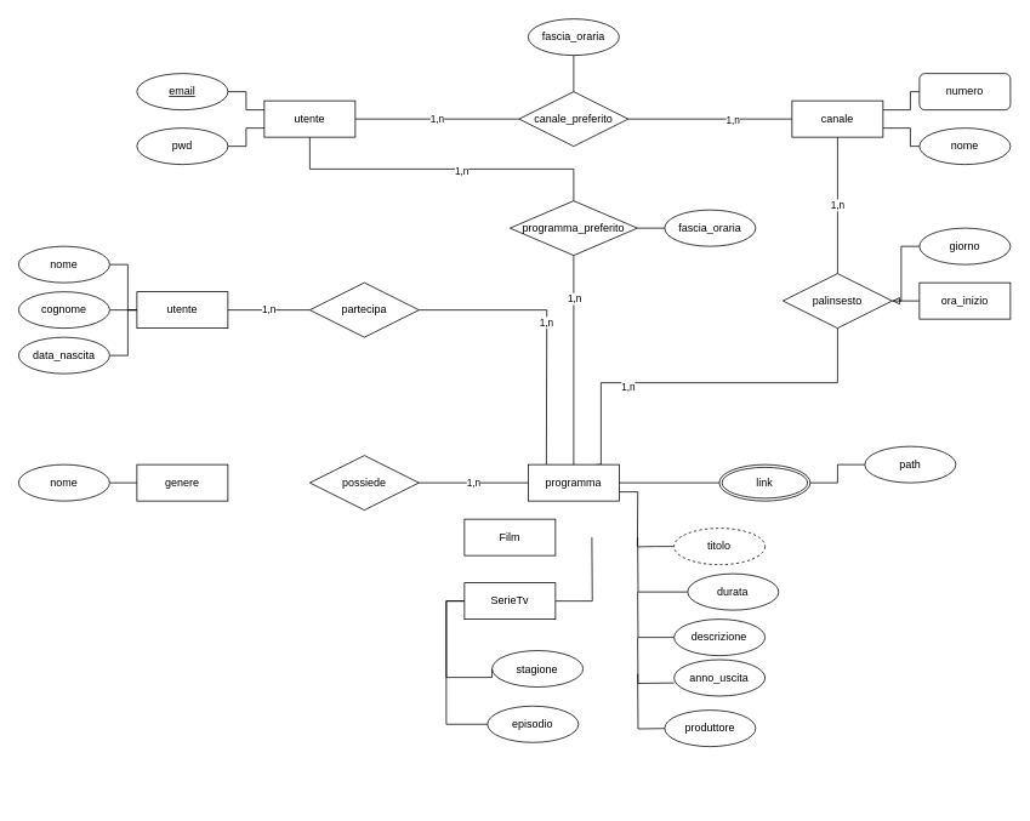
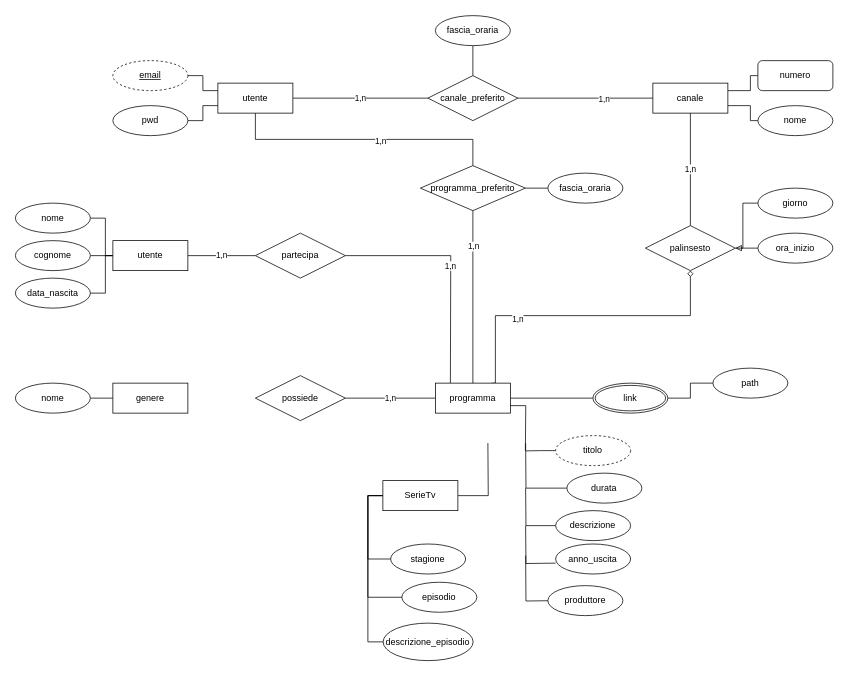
  <mxCell id="0" />
  <mxCell id="1" parent="0" />
  <mxCell id="2" value="1,n" style="edgeStyle=orthogonalEdgeStyle;rounded=0;orthogonalLoop=1;jettySize=auto;html=1;exitX=1;exitY=0.5;exitDx=0;exitDy=0;entryX=0;entryY=0.5;entryDx=0;entryDy=0;endArrow=none;endFill=0;" parent="1" source="5" target="32" edge="1"><mxGeometry relative="1" as="geometry" /></mxCell>
  <mxCell id="3" style="rounded=0;orthogonalLoop=1;jettySize=auto;html=1;exitX=0.5;exitY=1;exitDx=0;exitDy=0;endArrow=none;endFill=0;edgeStyle=orthogonalEdgeStyle;" parent="1" source="5" target="36" edge="1"><mxGeometry relative="1" as="geometry" /></mxCell>
  <mxCell id="4" value="1,n" style="edgeLabel;html=1;align=center;verticalAlign=middle;resizable=0;points=[];" parent="3" vertex="1" connectable="0"><mxGeometry x="0.12" y="-1" relative="1" as="geometry"><mxPoint x="-1" as="offset" /></mxGeometry></mxCell>
  <mxCell id="5" value="utente" style="whiteSpace=wrap;html=1;align=center;" parent="1" vertex="1"><mxGeometry x="290" y="110" width="100" height="40" as="geometry" /></mxCell>
  <mxCell id="6" style="edgeStyle=orthogonalEdgeStyle;rounded=0;orthogonalLoop=1;jettySize=auto;html=1;exitX=1;exitY=0.25;exitDx=0;exitDy=0;entryX=0;entryY=0.5;entryDx=0;entryDy=0;endArrow=none;endFill=0;" parent="1" source="7" target="12" edge="1"><mxGeometry relative="1" as="geometry"><Array as="points"><mxPoint x="1000" y="120" /></Array></mxGeometry></mxCell>
  <mxCell id="7" value="canale" style="whiteSpace=wrap;html=1;align=center;" parent="1" vertex="1"><mxGeometry x="870" y="110" width="100" height="40" as="geometry" /></mxCell>
  <mxCell id="8" style="edgeStyle=orthogonalEdgeStyle;rounded=0;orthogonalLoop=1;jettySize=auto;html=1;endArrow=none;endFill=0;entryX=0;entryY=0.75;entryDx=0;entryDy=0;" parent="1" source="9" target="5" edge="1"><mxGeometry relative="1" as="geometry"><mxPoint x="270" y="280" as="targetPoint" /></mxGeometry></mxCell>
  <mxCell id="9" value="pwd" style="ellipse;whiteSpace=wrap;html=1;align=center;" parent="1" vertex="1"><mxGeometry x="150" y="140" width="100" height="40" as="geometry" /></mxCell>
  <mxCell id="10" style="edgeStyle=orthogonalEdgeStyle;rounded=0;orthogonalLoop=1;jettySize=auto;html=1;exitX=1;exitY=0.5;exitDx=0;exitDy=0;entryX=0;entryY=0.25;entryDx=0;entryDy=0;endArrow=none;endFill=0;" parent="1" source="11" target="5" edge="1"><mxGeometry relative="1" as="geometry" /></mxCell>
- <mxCell id="11" value="email" style="ellipse;whiteSpace=wrap;html=1;align=center;fontStyle=4;" parent="1" vertex="1"><mxGeometry x="150" y="80" width="100" height="40" as="geometry" /></mxCell>
+ <mxCell id="11" value="email" style="ellipse;whiteSpace=wrap;html=1;align=center;fontStyle=4;dashed=1;" parent="1" vertex="1"><mxGeometry x="150" y="80" width="100" height="40" as="geometry" /></mxCell>
  <mxCell id="12" value="numero" style="whiteSpace=wrap;html=1;align=center;rounded=1;" parent="1" vertex="1"><mxGeometry x="1010" y="80" width="100" height="40" as="geometry" /></mxCell>
  <mxCell id="13" style="edgeStyle=orthogonalEdgeStyle;rounded=0;orthogonalLoop=1;jettySize=auto;html=1;endArrow=none;endFill=0;" parent="1" source="14" edge="1"><mxGeometry relative="1" as="geometry"><mxPoint x="700.33" y="590" as="targetPoint" /></mxGeometry></mxCell>
  <mxCell id="14" value="durata" style="ellipse;whiteSpace=wrap;html=1;align=center;" parent="1" vertex="1"><mxGeometry x="755.33" y="630" width="100" height="40" as="geometry" /></mxCell>
  <mxCell id="15" style="edgeStyle=orthogonalEdgeStyle;rounded=0;orthogonalLoop=1;jettySize=auto;html=1;exitX=0;exitY=0.5;exitDx=0;exitDy=0;endArrow=none;endFill=0;" parent="1" source="16" edge="1"><mxGeometry relative="1" as="geometry"><mxPoint x="700.33" y="650" as="targetPoint" /></mxGeometry></mxCell>
  <mxCell id="16" value="descrizione" style="ellipse;whiteSpace=wrap;html=1;align=center;" parent="1" vertex="1"><mxGeometry x="740.33" y="680" width="100" height="40" as="geometry" /></mxCell>
  <mxCell id="17" value="1,n" style="edgeStyle=orthogonalEdgeStyle;rounded=0;orthogonalLoop=1;jettySize=auto;html=1;endArrow=none;endFill=0;exitX=1;exitY=0.5;exitDx=0;exitDy=0;" parent="1" source="45" edge="1"><mxGeometry relative="1" as="geometry"><mxPoint x="600" y="510" as="targetPoint" /><mxPoint x="560.005" y="420.053" as="sourcePoint" /></mxGeometry></mxCell>
  <mxCell id="18" value="1,n" style="edgeStyle=orthogonalEdgeStyle;rounded=0;orthogonalLoop=1;jettySize=auto;html=1;entryX=0;entryY=0.5;entryDx=0;entryDy=0;endArrow=none;endFill=0;exitX=1;exitY=0.5;exitDx=0;exitDy=0;" parent="1" source="63" edge="1"><mxGeometry relative="1" as="geometry"><mxPoint x="340" y="340" as="targetPoint" /><mxPoint x="300" y="340" as="sourcePoint" /></mxGeometry></mxCell>
  <mxCell id="19" value="1,n" style="edgeStyle=orthogonalEdgeStyle;rounded=0;orthogonalLoop=1;jettySize=auto;html=1;entryX=0;entryY=0.5;entryDx=0;entryDy=0;endArrow=none;endFill=0;" parent="1" source="20" target="26" edge="1"><mxGeometry relative="1" as="geometry"><mxPoint x="574" y="530" as="targetPoint" /></mxGeometry></mxCell>
  <mxCell id="20" value="possiede" style="shape=rhombus;perimeter=rhombusPerimeter;whiteSpace=wrap;html=1;align=center;" parent="1" vertex="1"><mxGeometry x="340" y="500" width="120" height="60" as="geometry" /></mxCell>
  <mxCell id="21" value="genere" style="whiteSpace=wrap;html=1;align=center;" parent="1" vertex="1"><mxGeometry x="150" y="510" width="100" height="40" as="geometry" /></mxCell>
  <mxCell id="22" style="edgeStyle=orthogonalEdgeStyle;rounded=0;orthogonalLoop=1;jettySize=auto;html=1;exitX=1;exitY=0.75;exitDx=0;exitDy=0;endArrow=none;endFill=0;" parent="1" source="26" edge="1"><mxGeometry relative="1" as="geometry"><mxPoint x="699.997" y="600" as="targetPoint" /><mxPoint x="750.33" y="540" as="sourcePoint" /></mxGeometry></mxCell>
- <mxCell id="23" style="edgeStyle=orthogonalEdgeStyle;rounded=0;orthogonalLoop=1;jettySize=auto;html=1;exitX=0.75;exitY=0;exitDx=0;exitDy=0;entryX=0.5;entryY=1;entryDx=0;entryDy=0;endArrow=none;endFill=0;" parent="1" source="26" target="55" edge="1"><mxGeometry relative="1" as="geometry"><Array as="points"><mxPoint x="660" y="510" /><mxPoint x="660" y="420" /><mxPoint x="920" y="420" /></Array></mxGeometry></mxCell>
+ <mxCell id="23" style="edgeStyle=orthogonalEdgeStyle;rounded=0;orthogonalLoop=1;jettySize=auto;html=1;exitX=0.75;exitY=0;exitDx=0;exitDy=0;entryX=0.5;entryY=1;entryDx=0;entryDy=0;endArrow=diamond;endFill=0;" parent="1" source="26" target="55" edge="1"><mxGeometry relative="1" as="geometry"><Array as="points"><mxPoint x="660" y="510" /><mxPoint x="660" y="420" /><mxPoint x="920" y="420" /></Array></mxGeometry></mxCell>
  <mxCell id="24" value="1,n" style="edgeLabel;html=1;align=center;verticalAlign=middle;resizable=0;points=[];" parent="23" vertex="1" connectable="0"><mxGeometry x="-0.403" y="-4" relative="1" as="geometry"><mxPoint as="offset" /></mxGeometry></mxCell>
  <mxCell id="25" style="edgeStyle=orthogonalEdgeStyle;rounded=0;orthogonalLoop=1;jettySize=auto;html=1;exitX=1;exitY=0.5;exitDx=0;exitDy=0;entryX=0;entryY=0.5;entryDx=0;entryDy=0;endArrow=none;endFill=0;" parent="1" source="26" target="64" edge="1"><mxGeometry relative="1" as="geometry" /></mxCell>
  <mxCell id="26" value="programma" style="whiteSpace=wrap;html=1;align=center;" parent="1" vertex="1"><mxGeometry x="580" y="510" width="100" height="40" as="geometry" /></mxCell>
  <mxCell id="27" style="edgeStyle=orthogonalEdgeStyle;rounded=0;orthogonalLoop=1;jettySize=auto;html=1;exitX=0;exitY=0.5;exitDx=0;exitDy=0;startArrow=none;startFill=0;endArrow=none;endFill=0;" parent="1" edge="1"><mxGeometry relative="1" as="geometry"><mxPoint x="700.33" y="700" as="targetPoint" /><mxPoint x="740.33" y="750" as="sourcePoint" /></mxGeometry></mxCell>
  <mxCell id="28" style="edgeStyle=orthogonalEdgeStyle;rounded=0;orthogonalLoop=1;jettySize=auto;html=1;exitX=0;exitY=0.5;exitDx=0;exitDy=0;startArrow=none;startFill=0;endArrow=none;endFill=0;" parent="1" edge="1"><mxGeometry relative="1" as="geometry"><mxPoint x="700.33" y="740" as="targetPoint" /><mxPoint x="740.33" y="800" as="sourcePoint" /></mxGeometry></mxCell>
  <mxCell id="29" style="edgeStyle=orthogonalEdgeStyle;rounded=0;orthogonalLoop=1;jettySize=auto;html=1;exitX=1;exitY=0.5;exitDx=0;exitDy=0;entryX=0;entryY=0.5;entryDx=0;entryDy=0;endArrow=none;endFill=0;" parent="1" source="32" target="7" edge="1"><mxGeometry relative="1" as="geometry" /></mxCell>
  <mxCell id="30" value="1,n" style="edgeLabel;html=1;align=center;verticalAlign=middle;resizable=0;points=[];" parent="29" vertex="1" connectable="0"><mxGeometry x="0.262" y="-1" relative="1" as="geometry"><mxPoint as="offset" /></mxGeometry></mxCell>
  <mxCell id="31" style="edgeStyle=orthogonalEdgeStyle;rounded=0;orthogonalLoop=1;jettySize=auto;html=1;exitX=0.5;exitY=0;exitDx=0;exitDy=0;entryX=0.5;entryY=1;entryDx=0;entryDy=0;endArrow=none;endFill=0;" parent="1" source="32" target="61" edge="1"><mxGeometry relative="1" as="geometry" /></mxCell>
  <mxCell id="32" value="canale_preferito" style="shape=rhombus;perimeter=rhombusPerimeter;whiteSpace=wrap;html=1;align=center;" parent="1" vertex="1"><mxGeometry x="570" y="100" width="120" height="60" as="geometry" /></mxCell>
  <mxCell id="33" style="edgeStyle=orthogonalEdgeStyle;rounded=0;orthogonalLoop=1;jettySize=auto;html=1;exitX=0.5;exitY=1;exitDx=0;exitDy=0;entryX=0.5;entryY=0;entryDx=0;entryDy=0;endArrow=none;endFill=0;" parent="1" source="36" target="26" edge="1"><mxGeometry relative="1" as="geometry" /></mxCell>
  <mxCell id="34" value="1,n" style="edgeLabel;html=1;align=center;verticalAlign=middle;resizable=0;points=[];" parent="33" vertex="1" connectable="0"><mxGeometry x="-0.589" y="1" relative="1" as="geometry"><mxPoint x="-1" as="offset" /></mxGeometry></mxCell>
  <mxCell id="35" style="edgeStyle=orthogonalEdgeStyle;rounded=0;orthogonalLoop=1;jettySize=auto;html=1;exitX=1;exitY=0.5;exitDx=0;exitDy=0;entryX=0;entryY=0.5;entryDx=0;entryDy=0;endArrow=none;endFill=0;" parent="1" source="36" target="60" edge="1"><mxGeometry relative="1" as="geometry" /></mxCell>
  <mxCell id="36" value="programma_preferito" style="shape=rhombus;perimeter=rhombusPerimeter;whiteSpace=wrap;html=1;align=center;" parent="1" vertex="1"><mxGeometry x="560" y="220" width="140" height="60" as="geometry" /></mxCell>
  <mxCell id="37" style="edgeStyle=orthogonalEdgeStyle;rounded=0;orthogonalLoop=1;jettySize=auto;html=1;exitX=0;exitY=0.5;exitDx=0;exitDy=0;endArrow=none;endFill=0;" parent="1" source="38" edge="1"><mxGeometry relative="1" as="geometry"><mxPoint x="700.33" y="600.368" as="targetPoint" /></mxGeometry></mxCell>
  <mxCell id="38" value="titolo" style="ellipse;whiteSpace=wrap;html=1;align=center;dashed=1;" parent="1" vertex="1"><mxGeometry x="740.33" y="580" width="100" height="40" as="geometry" /></mxCell>
  <mxCell id="39" value="anno_uscita" style="ellipse;whiteSpace=wrap;html=1;align=center;" parent="1" vertex="1"><mxGeometry x="740.33" y="724.5" width="100" height="40" as="geometry" /></mxCell>
- <mxCell id="40" value="stagione" style="ellipse;whiteSpace=wrap;html=1;align=center;" parent="1" vertex="1"><mxGeometry x="540.33" y="714.5" width="100" height="40" as="geometry" /></mxCell>
+ <mxCell id="40" value="stagione" style="ellipse;whiteSpace=wrap;html=1;align=center;" parent="1" vertex="1"><mxGeometry x="520.33" y="724.5" width="100" height="40" as="geometry" /></mxCell>
  <mxCell id="41" value="episodio" style="ellipse;whiteSpace=wrap;html=1;align=center;" parent="1" vertex="1"><mxGeometry x="535.33" y="775.5" width="100" height="40" as="geometry" /></mxCell>
  <mxCell id="42" value="produttore" style="ellipse;whiteSpace=wrap;html=1;align=center;" parent="1" vertex="1"><mxGeometry x="730" y="780" width="100" height="40" as="geometry" /></mxCell>
  <mxCell id="43" style="edgeStyle=orthogonalEdgeStyle;rounded=0;orthogonalLoop=1;jettySize=auto;html=1;exitX=1;exitY=0.5;exitDx=0;exitDy=0;entryX=0;entryY=0.5;entryDx=0;entryDy=0;endArrow=none;endFill=0;" parent="1" source="44" target="21" edge="1"><mxGeometry relative="1" as="geometry" /></mxCell>
  <mxCell id="44" value="nome" style="ellipse;whiteSpace=wrap;html=1;align=center;" parent="1" vertex="1"><mxGeometry x="20" y="510" width="100" height="40" as="geometry" /></mxCell>
  <mxCell id="45" value="partecipa" style="shape=rhombus;perimeter=rhombusPerimeter;whiteSpace=wrap;html=1;align=center;" parent="1" vertex="1"><mxGeometry x="340" y="310" width="120" height="60" as="geometry" /></mxCell>
  <mxCell id="46" style="edgeStyle=orthogonalEdgeStyle;rounded=0;orthogonalLoop=1;jettySize=auto;html=1;exitX=0;exitY=0.5;exitDx=0;exitDy=0;entryX=1;entryY=0.75;entryDx=0;entryDy=0;endArrow=none;endFill=0;" parent="1" source="47" target="7" edge="1"><mxGeometry relative="1" as="geometry"><Array as="points"><mxPoint x="1000" y="140" /></Array></mxGeometry></mxCell>
  <mxCell id="47" value="nome" style="ellipse;whiteSpace=wrap;html=1;align=center;" parent="1" vertex="1"><mxGeometry x="1010" y="140" width="100" height="40" as="geometry" /></mxCell>
  <mxCell id="48" style="edgeStyle=orthogonalEdgeStyle;rounded=0;orthogonalLoop=1;jettySize=auto;html=1;exitX=1;exitY=0.5;exitDx=0;exitDy=0;endArrow=none;endFill=0;" parent="1" source="49" edge="1"><mxGeometry relative="1" as="geometry"><mxPoint x="150" y="340.154" as="targetPoint" /></mxGeometry></mxCell>
  <mxCell id="49" value="cognome" style="ellipse;whiteSpace=wrap;html=1;align=center;" parent="1" vertex="1"><mxGeometry x="20" y="320" width="100" height="40" as="geometry" /></mxCell>
  <mxCell id="50" style="edgeStyle=orthogonalEdgeStyle;rounded=0;orthogonalLoop=1;jettySize=auto;html=1;exitX=1;exitY=0.5;exitDx=0;exitDy=0;entryX=0;entryY=0.5;entryDx=0;entryDy=0;endArrow=none;endFill=0;" parent="1" source="51" target="63" edge="1"><mxGeometry relative="1" as="geometry"><Array as="points"><mxPoint x="140" y="290" /><mxPoint x="140" y="340" /></Array></mxGeometry></mxCell>
  <mxCell id="51" value="nome" style="ellipse;whiteSpace=wrap;html=1;align=center;" parent="1" vertex="1"><mxGeometry x="20" y="270" width="100" height="40" as="geometry" /></mxCell>
  <mxCell id="52" style="edgeStyle=orthogonalEdgeStyle;rounded=0;orthogonalLoop=1;jettySize=auto;html=1;entryX=0;entryY=0.5;entryDx=0;entryDy=0;endArrow=none;endFill=0;" parent="1" source="53" target="63" edge="1"><mxGeometry relative="1" as="geometry"><Array as="points"><mxPoint x="140" y="390" /><mxPoint x="140" y="340" /></Array></mxGeometry></mxCell>
  <mxCell id="53" value="data_nascita" style="ellipse;whiteSpace=wrap;html=1;align=center;" parent="1" vertex="1"><mxGeometry x="20" y="370" width="100" height="40" as="geometry" /></mxCell>
  <mxCell id="54" value="1,n" style="edgeStyle=orthogonalEdgeStyle;rounded=0;orthogonalLoop=1;jettySize=auto;html=1;exitX=0.5;exitY=0;exitDx=0;exitDy=0;entryX=0.5;entryY=1;entryDx=0;entryDy=0;endArrow=none;endFill=0;" parent="1" source="55" target="7" edge="1"><mxGeometry relative="1" as="geometry" /></mxCell>
  <mxCell id="55" value="palinsesto" style="shape=rhombus;perimeter=rhombusPerimeter;whiteSpace=wrap;html=1;align=center;" parent="1" vertex="1"><mxGeometry x="860" y="300" width="120" height="60" as="geometry" /></mxCell>
  <mxCell id="56" style="edgeStyle=orthogonalEdgeStyle;rounded=0;orthogonalLoop=1;jettySize=auto;html=1;exitX=0;exitY=0.5;exitDx=0;exitDy=0;entryX=1;entryY=0.5;entryDx=0;entryDy=0;endArrow=block;endFill=0;" parent="1" source="57" target="55" edge="1"><mxGeometry relative="1" as="geometry" /></mxCell>
- <mxCell id="57" value="ora_inizio" style="whiteSpace=wrap;html=1;align=center;rounded=0;" parent="1" vertex="1"><mxGeometry x="1010" y="310" width="100" height="40" as="geometry" /></mxCell>
+ <mxCell id="57" value="ora_inizio" style="ellipse;whiteSpace=wrap;html=1;align=center;" parent="1" vertex="1"><mxGeometry x="1010" y="310" width="100" height="40" as="geometry" /></mxCell>
  <mxCell id="58" style="edgeStyle=orthogonalEdgeStyle;rounded=0;orthogonalLoop=1;jettySize=auto;html=1;exitX=0;exitY=0.5;exitDx=0;exitDy=0;entryX=1;entryY=0.5;entryDx=0;entryDy=0;endArrow=none;endFill=0;" parent="1" source="59" target="55" edge="1"><mxGeometry relative="1" as="geometry"><Array as="points"><mxPoint x="990" y="270" /><mxPoint x="990" y="330" /></Array></mxGeometry></mxCell>
  <mxCell id="59" value="giorno" style="ellipse;whiteSpace=wrap;html=1;align=center;" parent="1" vertex="1"><mxGeometry x="1010" y="250" width="100" height="40" as="geometry" /></mxCell>
  <mxCell id="60" value="fascia_oraria" style="ellipse;whiteSpace=wrap;html=1;align=center;" parent="1" vertex="1"><mxGeometry x="730" y="230" width="100" height="40" as="geometry" /></mxCell>
  <mxCell id="61" value="fascia_oraria" style="ellipse;whiteSpace=wrap;html=1;align=center;" parent="1" vertex="1"><mxGeometry x="580" y="20" width="100" height="40" as="geometry" /></mxCell>
+ <mxCell id="62" value="descrizione_episodio" style="ellipse;whiteSpace=wrap;html=1;align=center;" parent="1" vertex="1"><mxGeometry x="510.33" y="830" width="120" height="50" as="geometry" /></mxCell>
  <mxCell id="63" value="utente" style="whiteSpace=wrap;html=1;align=center;" parent="1" vertex="1"><mxGeometry x="150" y="320" width="100" height="40" as="geometry" /></mxCell>
  <mxCell id="64" value="link" style="ellipse;shape=doubleEllipse;margin=3;whiteSpace=wrap;html=1;align=center;" parent="1" vertex="1"><mxGeometry x="790" y="510" width="100" height="40" as="geometry" /></mxCell>
  <mxCell id="65" style="edgeStyle=orthogonalEdgeStyle;rounded=0;orthogonalLoop=1;jettySize=auto;html=1;exitX=0;exitY=0.5;exitDx=0;exitDy=0;endArrow=none;endFill=0;" parent="1" source="66" target="64" edge="1"><mxGeometry relative="1" as="geometry" /></mxCell>
  <mxCell id="66" value="path" style="ellipse;whiteSpace=wrap;html=1;align=center;" parent="1" vertex="1"><mxGeometry x="950" y="490" width="100" height="40" as="geometry" /></mxCell>
  <mxCell id="67" value="" style="edgeStyle=orthogonalEdgeStyle;rounded=0;orthogonalLoop=1;jettySize=auto;html=1;startArrow=none;startFill=0;endArrow=none;endFill=0;" edge="1" parent="1" source="71"><mxGeometry relative="1" as="geometry"><mxPoint x="650" y="590" as="targetPoint" /></mxGeometry></mxCell>
+ <mxCell id="68" value="" style="edgeStyle=orthogonalEdgeStyle;rounded=0;orthogonalLoop=1;jettySize=auto;html=1;startArrow=none;startFill=0;endArrow=none;endFill=0;entryX=0;entryY=0.5;entryDx=0;entryDy=0;exitX=0;exitY=0.5;exitDx=0;exitDy=0;" edge="1" parent="1" source="71" target="62"><mxGeometry relative="1" as="geometry" /></mxCell>
  <mxCell id="69" value="" style="edgeStyle=orthogonalEdgeStyle;rounded=0;orthogonalLoop=1;jettySize=auto;html=1;startArrow=none;startFill=0;endArrow=none;endFill=0;entryX=0;entryY=0.5;entryDx=0;entryDy=0;" edge="1" parent="1" source="71" target="41"><mxGeometry relative="1" as="geometry"><mxPoint x="450.04" y="790" as="targetPoint" /><Array as="points"><mxPoint x="490" y="660" /><mxPoint x="490" y="796" /></Array></mxGeometry></mxCell>
  <mxCell id="70" value="" style="edgeStyle=orthogonalEdgeStyle;rounded=0;orthogonalLoop=1;jettySize=auto;html=1;startArrow=none;startFill=0;endArrow=none;endFill=0;entryX=0;entryY=0.5;entryDx=0;entryDy=0;exitX=0;exitY=0.5;exitDx=0;exitDy=0;" edge="1" parent="1" source="71" target="40"><mxGeometry relative="1" as="geometry"><Array as="points"><mxPoint x="490" y="660" /><mxPoint x="490" y="744" /></Array></mxGeometry></mxCell>
  <mxCell id="71" value="SerieTv" style="whiteSpace=wrap;html=1;align=center;" vertex="1" parent="1"><mxGeometry x="510" y="640" width="100" height="40" as="geometry" /></mxCell>
- <mxCell id="72" value="Film" style="whiteSpace=wrap;html=1;align=center;" vertex="1" parent="1"><mxGeometry x="510" y="570" width="100" height="40" as="geometry" /></mxCell>
